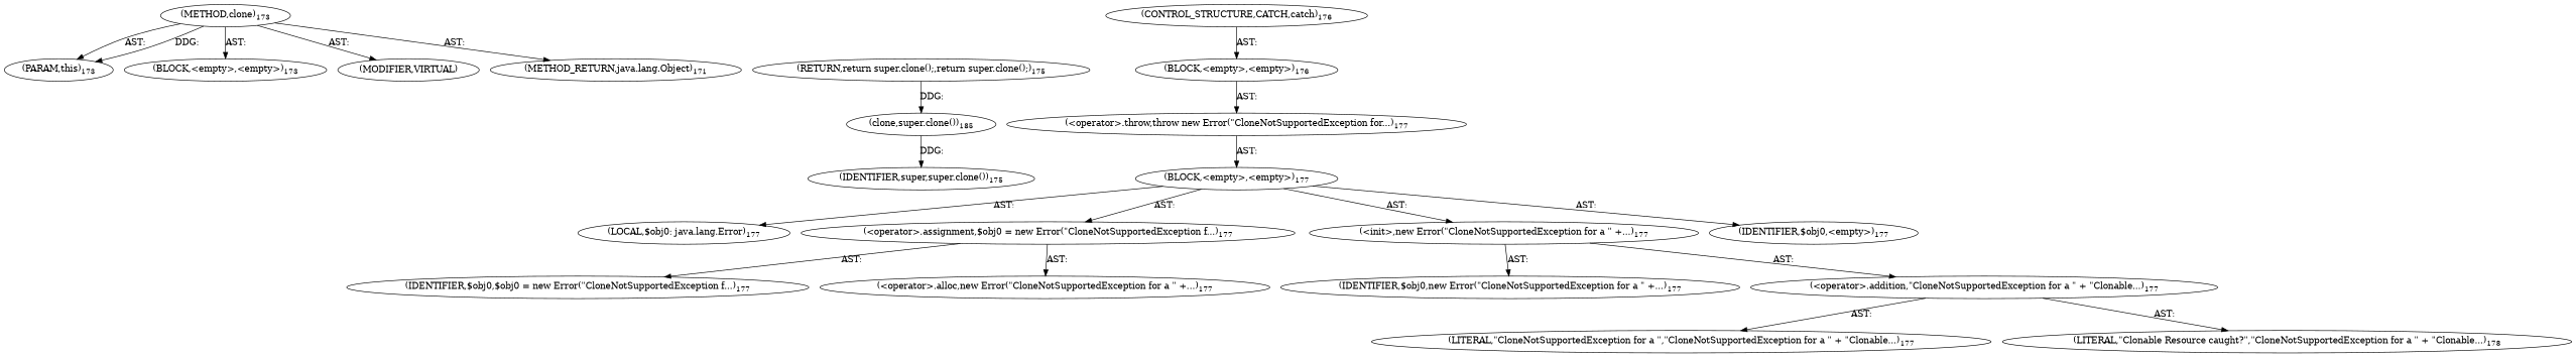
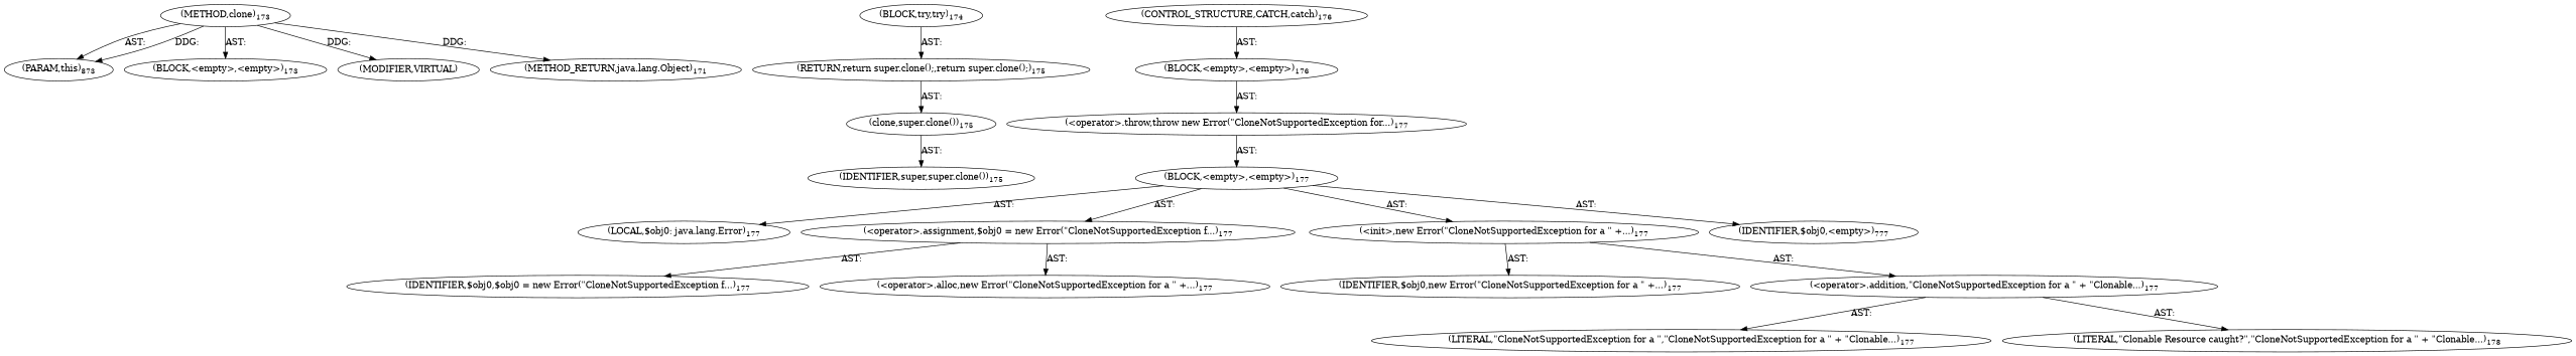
  digraph {
    n1 [label=<(METHOD,clone)<SUB>173</SUB>>]
-   n2 [label=<(PARAM,this)<SUB>173</SUB>>]
+   n2 [label=<(PARAM,this)<SUB>873</SUB>>]
    n3 [label=<(BLOCK,&lt;empty&gt;,&lt;empty&gt;)<SUB>173</SUB>>]
    n4 [label=<(MODIFIER,VIRTUAL)>]
    n5 [label=<(METHOD_RETURN,java.lang.Object)<SUB>171</SUB>>]
+   n6 [label=<(BLOCK,try,try)<SUB>174</SUB>>]
    n7 [label=<(RETURN,return super.clone();,return super.clone();)<SUB>175</SUB>>]
    n8 [label=<(CONTROL_STRUCTURE,CATCH,catch)<SUB>176</SUB>>]
    n9 [label=<(BLOCK,&lt;empty&gt;,&lt;empty&gt;)<SUB>176</SUB>>]
-   n10 [label=<(clone,super.clone())<SUB>185</SUB>>]
+   n10 [label=<(clone,super.clone())<SUB>175</SUB>>]
    n11 [label=<(IDENTIFIER,super,super.clone())<SUB>175</SUB>>]
    n12 [label=<(&lt;operator&gt;.throw,throw new Error(&quot;CloneNotSupportedException for...)<SUB>177</SUB>>]
    n13 [label=<(BLOCK,&lt;empty&gt;,&lt;empty&gt;)<SUB>177</SUB>>]
    n14 [label=<(LOCAL,$obj0: java.lang.Error)<SUB>177</SUB>>]
    n15 [label=<(&lt;operator&gt;.assignment,$obj0 = new Error(&quot;CloneNotSupportedException f...)<SUB>177</SUB>>]
    n16 [label=<(&lt;init&gt;,new Error(&quot;CloneNotSupportedException for a &quot; +...)<SUB>177</SUB>>]
-   n17 [label=<(IDENTIFIER,$obj0,&lt;empty&gt;)<SUB>177</SUB>>]
+   n17 [label=<(IDENTIFIER,$obj0,&lt;empty&gt;)<SUB>777</SUB>>]
    n18 [label=<(IDENTIFIER,$obj0,$obj0 = new Error(&quot;CloneNotSupportedException f...)<SUB>177</SUB>>]
    n19 [label=<(&lt;operator&gt;.alloc,new Error(&quot;CloneNotSupportedException for a &quot; +...)<SUB>177</SUB>>]
    n20 [label=<(IDENTIFIER,$obj0,new Error(&quot;CloneNotSupportedException for a &quot; +...)<SUB>177</SUB>>]
    n21 [label=<(&lt;operator&gt;.addition,&quot;CloneNotSupportedException for a &quot; + &quot;Clonable...)<SUB>177</SUB>>]
    n22 [label=<(LITERAL,&quot;CloneNotSupportedException for a &quot;,&quot;CloneNotSupportedException for a &quot; + &quot;Clonable...)<SUB>177</SUB>>]
    n23 [label=<(LITERAL,&quot;Clonable Resource caught?&quot;,&quot;CloneNotSupportedException for a &quot; + &quot;Clonable...)<SUB>178</SUB>>]
    n1 -> n2 [label="AST: "]
    n1 -> n2 [label="DDG: "]
    n1 -> n3 [label="AST: "]
-   n1 -> n4 [label="AST: "]
-   n1 -> n5 [label="AST: "]
-   n7 -> n10 [label="DDG: "]
+   n1 -> n4 [label="DDG: "]
+   n1 -> n5 [label="DDG: "]
+   n6 -> n7 [label="AST: "]
+   n7 -> n10 [label="AST: "]
    n8 -> n9 [label="AST: "]
    n9 -> n12 [label="AST: "]
-   n10 -> n11 [label="DDG: "]
+   n10 -> n11 [label="AST: "]
    n12 -> n13 [label="AST: "]
    n13 -> n14 [label="AST: "]
    n13 -> n15 [label="AST: "]
    n13 -> n16 [label="AST: "]
    n13 -> n17 [label="AST: "]
    n15 -> n18 [label="AST: "]
    n15 -> n19 [label="AST: "]
    n16 -> n20 [label="AST: "]
    n16 -> n21 [label="AST: "]
    n21 -> n22 [label="AST: "]
    n21 -> n23 [label="AST: "]
  }
